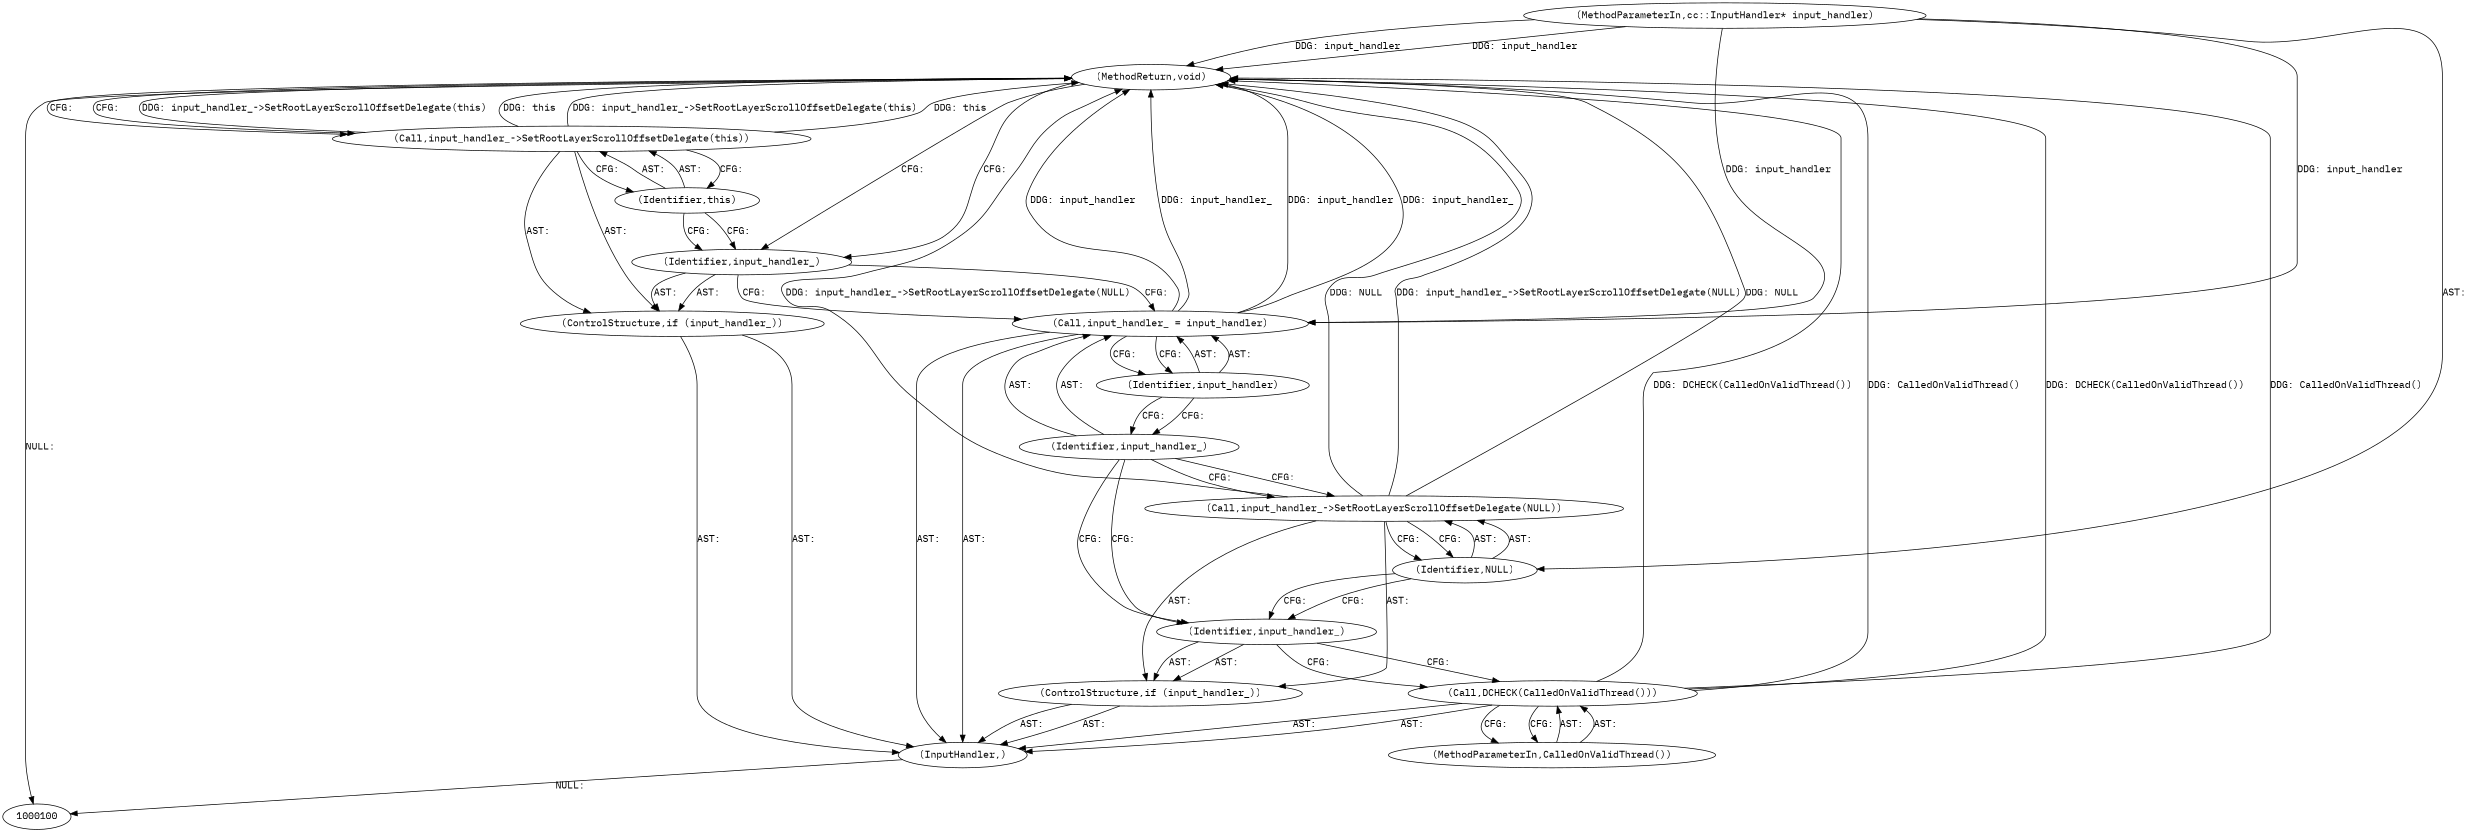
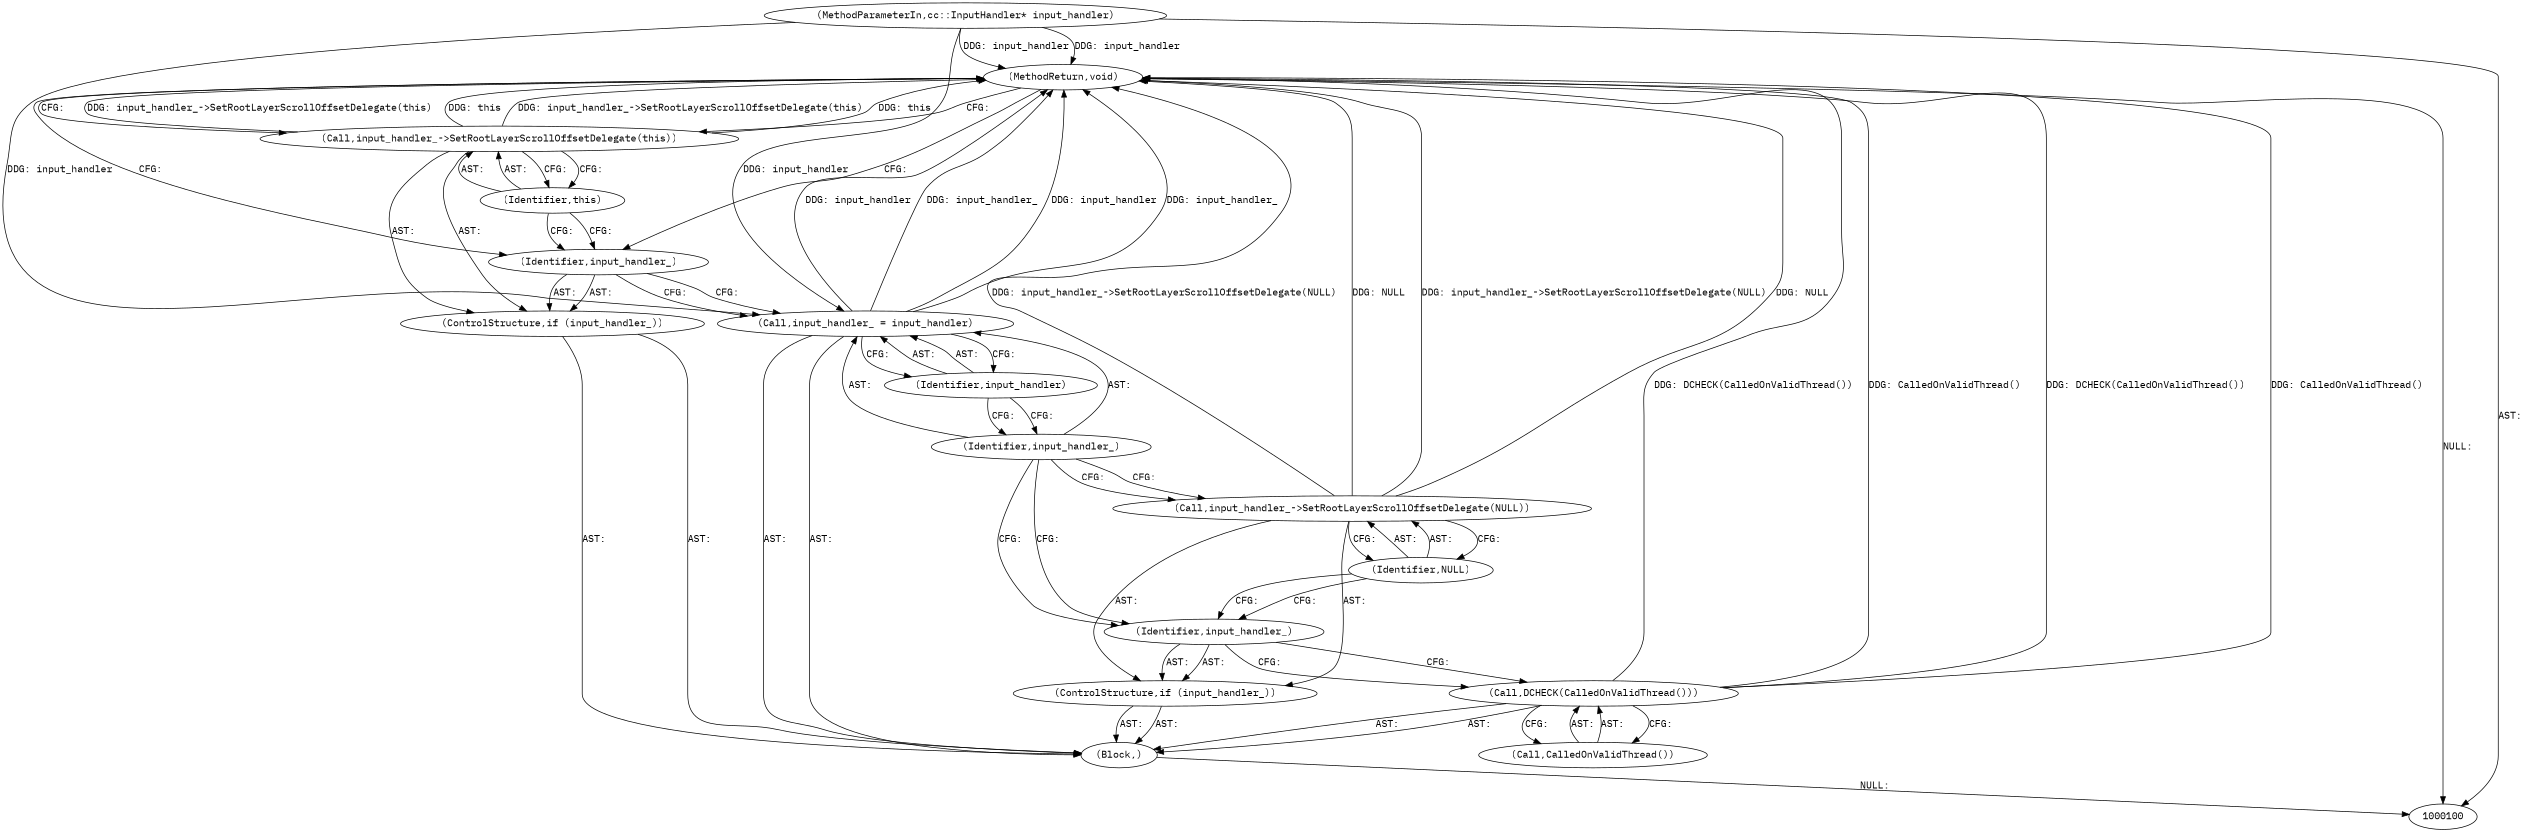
  digraph {
    fontname="IBM Plex Mono"
    node [fontname="IBM Plex Mono"]
    edge [fontname="IBM Plex Mono"]
    n1 [label="(MethodReturn,void)"]
    n2 [label="(Identifier,input_handler_)"]
    n3 [label="(Call,input_handler_->SetRootLayerScrollOffsetDelegate(this))"]
    1000100
    n5 [label="(Call,input_handler_ = input_handler)"]
    n6 [label="(ControlStructure,if (input_handler_))"]
    n7 [label="(Identifier,this)"]
-   n8 [label="(InputHandler,)"]
+   n8 [label="(Block,)"]
    n9 [label="(MethodParameterIn,cc::InputHandler* input_handler)"]
    n10 [label="(Identifier,input_handler)"]
    n11 [label="(Call,DCHECK(CalledOnValidThread()))"]
-   n12 [label="(MethodParameterIn,CalledOnValidThread())"]
+   n12 [label="(Call,CalledOnValidThread())"]
    n13 [label="(ControlStructure,if (input_handler_))"]
    n14 [label="(Identifier,input_handler_)"]
    n15 [label="(Call,input_handler_->SetRootLayerScrollOffsetDelegate(NULL))"]
    n16 [label="(Identifier,NULL)"]
    n17 [label="(Identifier,input_handler_)"]
    n1 -> n2 [label="CFG: "]
    n1 -> n2 [label="CFG: "]
    n1 -> n3 [label="CFG: "]
    n1 -> n3 [label="CFG: "]
    n1 -> 1000100 [label="NULL: "]
    n2 -> n5 [label="CFG: "]
    n2 -> n5 [label="CFG: "]
    n2 -> n6 [label="AST: "]
    n2 -> n6 [label="AST: "]
    n3 -> n1 [label="DDG: input_handler_->SetRootLayerScrollOffsetDelegate(this)"]
    n3 -> n1 [label="DDG: this"]
    n3 -> n1 [label="DDG: input_handler_->SetRootLayerScrollOffsetDelegate(this)"]
    n3 -> n1 [label="DDG: this"]
    n3 -> n6 [label="AST: "]
    n3 -> n6 [label="AST: "]
    n3 -> n7 [label="CFG: "]
    n3 -> n7 [label="CFG: "]
    n5 -> n1 [label="DDG: input_handler"]
    n5 -> n1 [label="DDG: input_handler_"]
    n5 -> n1 [label="DDG: input_handler"]
    n5 -> n1 [label="DDG: input_handler_"]
    n5 -> n8 [label="AST: "]
    n5 -> n8 [label="AST: "]
    n5 -> n10 [label="CFG: "]
    n5 -> n10 [label="CFG: "]
    n6 -> n8 [label="AST: "]
    n6 -> n8 [label="AST: "]
    n7 -> n2 [label="CFG: "]
    n7 -> n2 [label="CFG: "]
    n7 -> n3 [label="AST: "]
    n7 -> n3 [label="AST: "]
    n8 -> 1000100 [label="NULL: "]
    n9 -> n1 [label="DDG: input_handler"]
    n9 -> n1 [label="DDG: input_handler"]
-   n9 -> n16 [label="AST: "]
+   n9 -> 1000100 [label="AST: "]
    n9 -> n5 [label="DDG: input_handler"]
    n9 -> n5 [label="DDG: input_handler"]
    n10 -> n5 [label="AST: "]
    n10 -> n5 [label="AST: "]
    n10 -> n17 [label="CFG: "]
    n10 -> n17 [label="CFG: "]
    n11 -> n1 [label="DDG: CalledOnValidThread()"]
    n11 -> n1 [label="DDG: DCHECK(CalledOnValidThread())"]
    n11 -> n1 [label="DDG: CalledOnValidThread()"]
    n11 -> n1 [label="DDG: DCHECK(CalledOnValidThread())"]
    n11 -> n8 [label="AST: "]
    n11 -> n8 [label="AST: "]
    n11 -> n12 [label="CFG: "]
    n11 -> n12 [label="CFG: "]
    n12 -> n11 [label="AST: "]
    n12 -> n11 [label="AST: "]
    n13 -> n8 [label="AST: "]
    n13 -> n8 [label="AST: "]
    n14 -> n11 [label="CFG: "]
    n14 -> n11 [label="CFG: "]
    n14 -> n13 [label="AST: "]
    n14 -> n13 [label="AST: "]
    n15 -> n1 [label="DDG: NULL"]
    n15 -> n1 [label="DDG: input_handler_->SetRootLayerScrollOffsetDelegate(NULL)"]
    n15 -> n1 [label="DDG: NULL"]
    n15 -> n1 [label="DDG: input_handler_->SetRootLayerScrollOffsetDelegate(NULL)"]
    n15 -> n13 [label="AST: "]
    n15 -> n13 [label="AST: "]
    n15 -> n16 [label="CFG: "]
    n15 -> n16 [label="CFG: "]
    n16 -> n14 [label="CFG: "]
    n16 -> n14 [label="CFG: "]
    n16 -> n15 [label="AST: "]
    n16 -> n15 [label="AST: "]
    n17 -> n5 [label="AST: "]
    n17 -> n5 [label="AST: "]
    n17 -> n14 [label="CFG: "]
    n17 -> n14 [label="CFG: "]
    n17 -> n15 [label="CFG: "]
    n17 -> n15 [label="CFG: "]
  }
